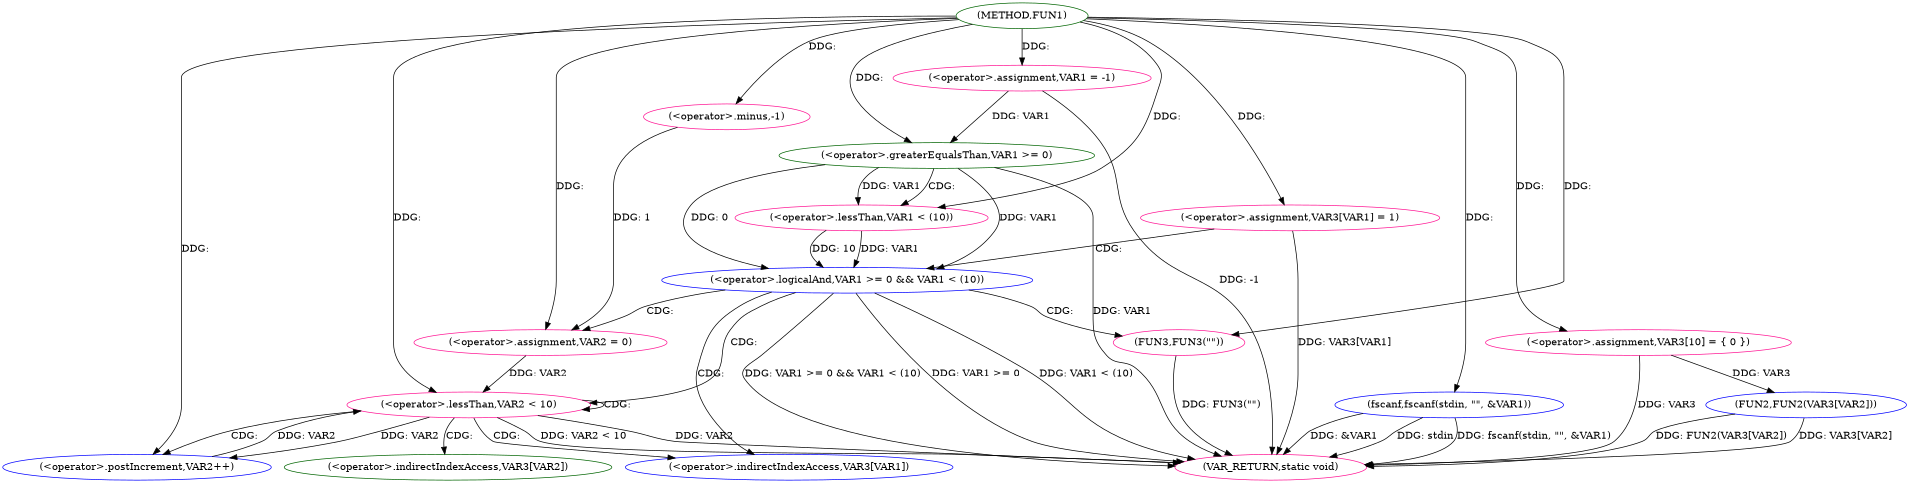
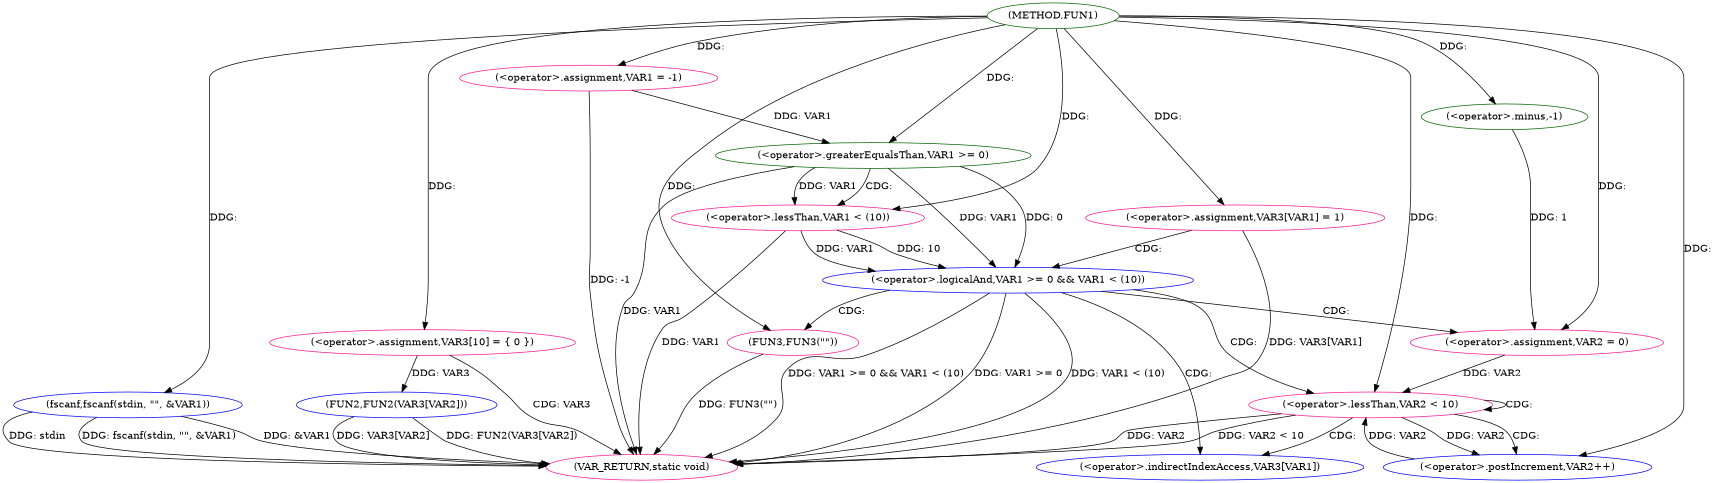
  digraph {
    node [color=deeppink]
    n1 [color=darkgreen label="(METHOD,FUN1)"]
    n2 [label="(<operator>.assignment,VAR1 = -1)"]
-   n3 [label="(<operator>.minus,-1)"]
+   n3 [color=darkgreen label="(<operator>.minus,-1)"]
    n4 [color=blue label="(fscanf,fscanf(stdin, \"\", &VAR1))"]
    n5 [label="(<operator>.assignment,VAR3[10] = { 0 })"]
    n6 [color=darkgreen label="(<operator>.greaterEqualsThan,VAR1 >= 0)"]
    n7 [label="(<operator>.lessThan,VAR1 < (10))"]
    n8 [label="(<operator>.assignment,VAR3[VAR1] = 1)"]
    n9 [label="(<operator>.assignment,VAR2 = 0)"]
    n10 [label="(<operator>.lessThan,VAR2 < 10)"]
    n11 [color=blue label="(<operator>.postIncrement,VAR2++)"]
    n12 [label="(FUN3,FUN3(\"\"))"]
    n13 [label="(VAR_RETURN,static void)"]
    n14 [color=blue label="(FUN2,FUN2(VAR3[VAR2]))"]
    n15 [color=blue label="(<operator>.logicalAnd,VAR1 >= 0 && VAR1 < (10))"]
    n16 [color=blue label="(<operator>.indirectIndexAccess,VAR3[VAR1])"]
-   n17 [color=darkgreen label="(<operator>.indirectIndexAccess,VAR3[VAR2])"]
    n1 -> n2 [label="DDG: "]
    n1 -> n3 [label="DDG: "]
    n1 -> n4 [label="DDG: "]
    n1 -> n5 [label="DDG: "]
    n1 -> n6 [label="DDG: "]
    n1 -> n7 [label="DDG: "]
    n1 -> n8 [label="DDG: "]
    n1 -> n9 [label="DDG: "]
    n1 -> n10 [label="DDG: "]
    n1 -> n11 [label="DDG: "]
    n1 -> n12 [label="DDG: "]
    n2 -> n6 [label="DDG: VAR1"]
    n2 -> n13 [label="DDG: -1"]
    n3 -> n9 [label="DDG: 1"]
    n4 -> n13 [label="DDG: stdin"]
    n4 -> n13 [label="DDG: fscanf(stdin, \"\", &VAR1)"]
    n4 -> n13 [label="DDG: &VAR1"]
-   n5 -> n13 [label="DDG: VAR3"]
+   n5 -> n13 [label="CDG: VAR3"]
    n5 -> n14 [label="DDG: VAR3"]
    n6 -> n7 [label="DDG: VAR1"]
    n6 -> n7 [label="CDG: "]
    n6 -> n13 [label="DDG: VAR1"]
    n6 -> n15 [label="DDG: VAR1"]
    n6 -> n15 [label="DDG: 0"]
+   n7 -> n13 [label="DDG: VAR1"]
    n7 -> n15 [label="DDG: VAR1"]
    n7 -> n15 [label="DDG: 10"]
    n8 -> n13 [label="DDG: VAR3[VAR1]"]
    n8 -> n15 [label="CDG: "]
    n9 -> n10 [label="DDG: VAR2"]
    n10 -> n10 [label="CDG: "]
    n10 -> n11 [label="DDG: VAR2"]
    n10 -> n11 [label="CDG: "]
    n10 -> n13 [label="DDG: VAR2 < 10"]
    n10 -> n13 [label="DDG: VAR2"]
    n10 -> n16 [label="CDG: "]
-   n10 -> n17 [label="CDG: "]
    n11 -> n10 [label="DDG: VAR2"]
    n12 -> n13 [label="DDG: FUN3(\"\")"]
    n14 -> n13 [label="DDG: VAR3[VAR2]"]
    n14 -> n13 [label="DDG: FUN2(VAR3[VAR2])"]
    n15 -> n9 [label="CDG: "]
    n15 -> n10 [label="CDG: "]
    n15 -> n12 [label="CDG: "]
    n15 -> n13 [label="DDG: VAR1 >= 0 && VAR1 < (10)"]
    n15 -> n13 [label="DDG: VAR1 >= 0"]
    n15 -> n13 [label="DDG: VAR1 < (10)"]
    n15 -> n16 [label="CDG: "]
  }
